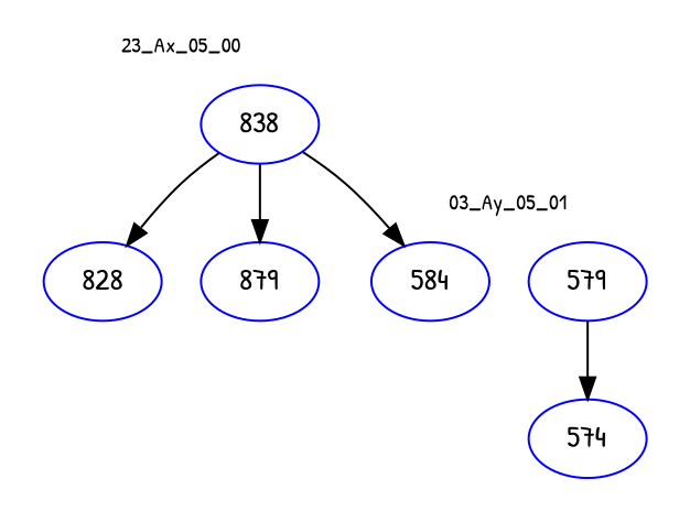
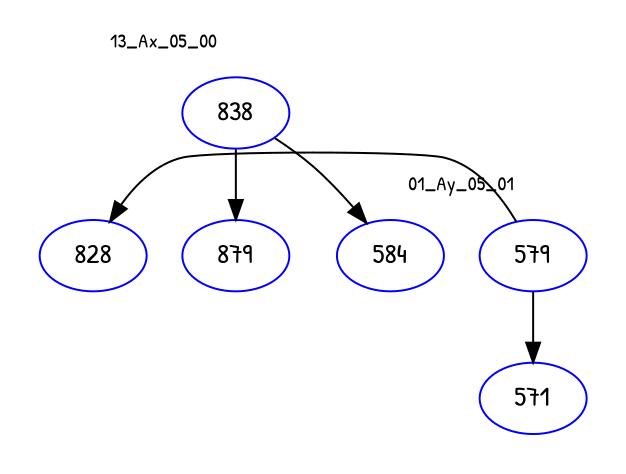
  digraph {
    fontname="Patrick Hand"
    node [color=blue fontname="Patrick Hand"]
    edge [color=black fontname="Patrick Hand"]
    n1 [label=579]
-   n2 [label=574]
+   n2 [label=571]
    n3 [label=584]
    n4 [label=838]
    n5 [label=828]
    n6 [label=879]
    subgraph cluster_1 {
      color=white
      fontsize=10
-     label="03_Ay_05_01"
+     label="01_Ay_05_01"
      n1
      n2
      n3
    }
    subgraph cluster_2 {
      color=white
      fontsize=10
-     label="23_Ax_05_00"
+     label="13_Ax_05_00"
      n4
      n5
      n6
    }
    n1 -> n2
    n4 -> n3
-   n4 -> n5
+   n1 -> n5
    n4 -> n6
  }
